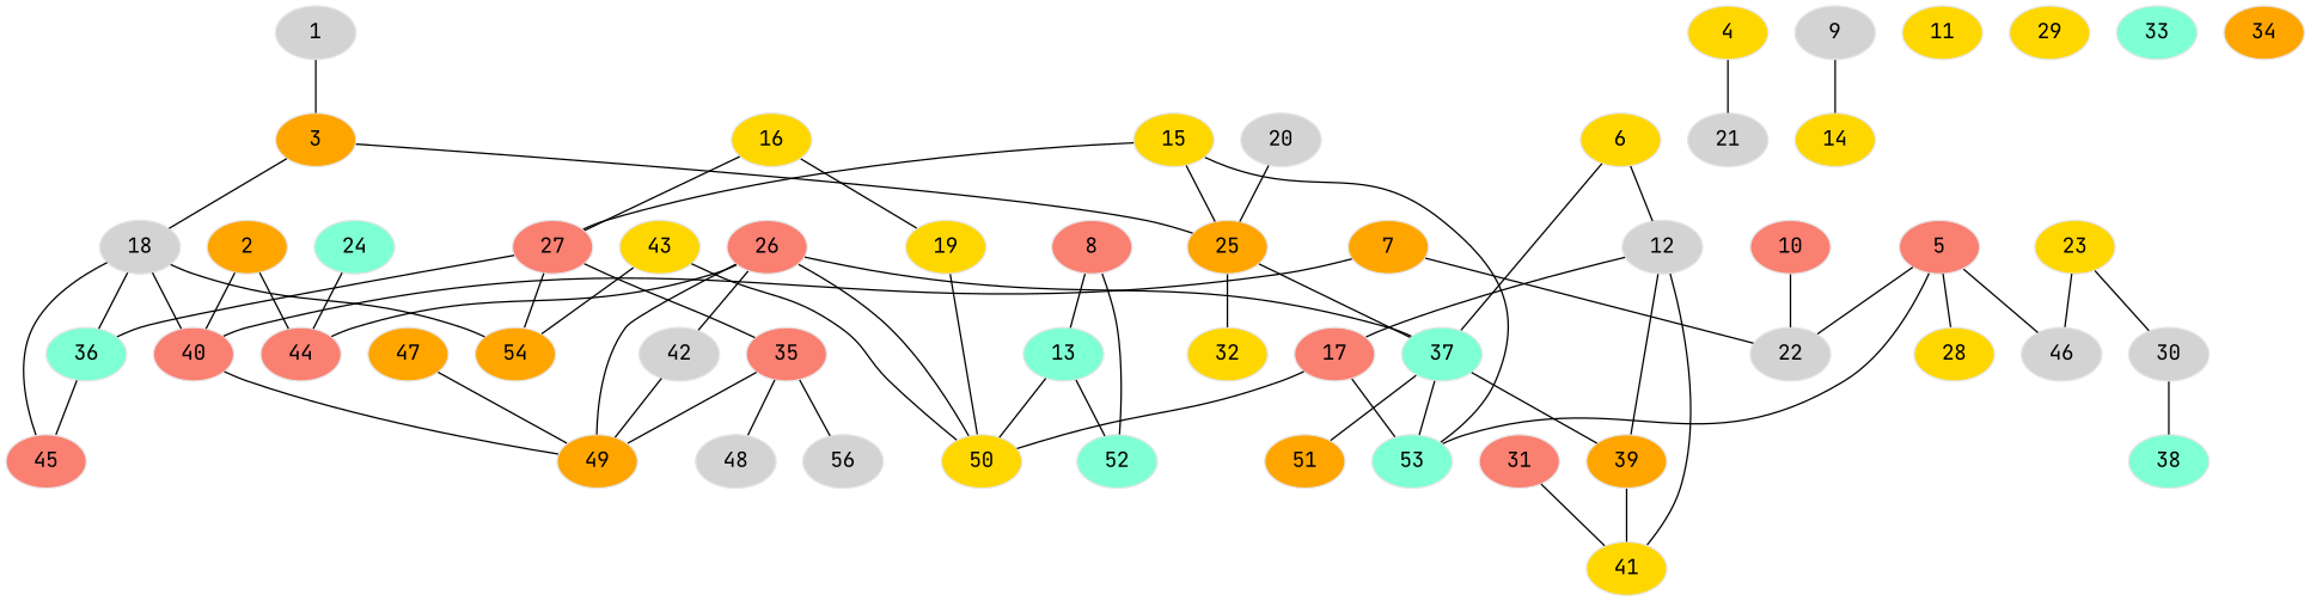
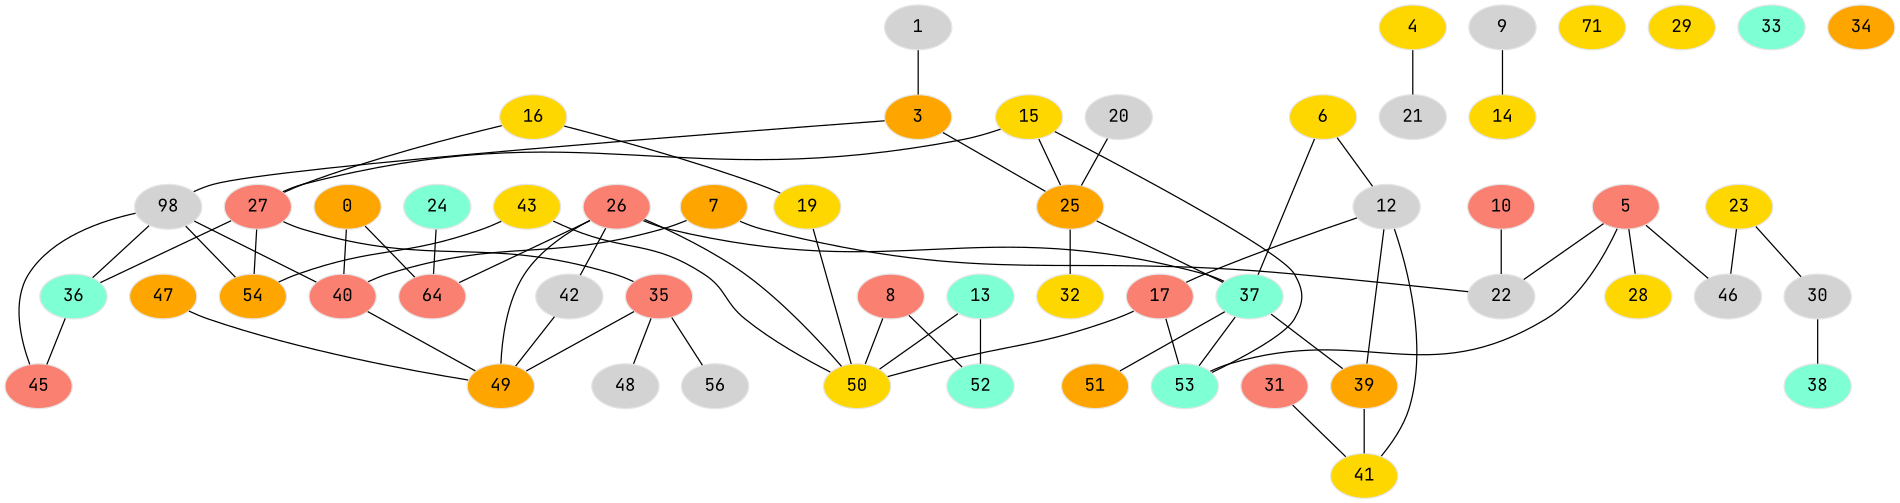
  graph {
    fontname="JetBrains Mono"
    node [color=gray90 fillcolor=gold fontname="JetBrains Mono" style=filled]
    edge [fontname="JetBrains Mono"]
    1 [fillcolor=lightgrey]
    3 [fillcolor=orange]
-   18 [fillcolor=lightgrey]
+   18 [fillcolor=lightgrey label=98]
    25 [fillcolor=orange]
-   2 [fillcolor=orange]
+   2 [fillcolor=orange label=0]
    40 [fillcolor=salmon]
-   44 [fillcolor=salmon]
+   44 [fillcolor=salmon label=64]
    49 [fillcolor=orange]
    36 [fillcolor=aquamarine]
    45 [fillcolor=salmon]
    54 [fillcolor=orange]
    37 [fillcolor=aquamarine]
    32
    21 [fillcolor=lightgrey]
    4
    5 [fillcolor=salmon]
    22 [fillcolor=lightgrey]
    28
    46 [fillcolor=lightgrey]
    53 [fillcolor=aquamarine]
    12 [fillcolor=lightgrey]
    6
    17 [fillcolor=salmon]
    39 [fillcolor=orange]
    41
    51 [fillcolor=orange]
    7 [fillcolor=orange]
    8 [fillcolor=salmon]
    50
    52 [fillcolor=aquamarine]
    9 [fillcolor=lightgrey]
    14
    10 [fillcolor=salmon]
-   11
+   11 [label=71]
    13 [fillcolor=aquamarine]
    15
    27 [fillcolor=salmon]
    35 [fillcolor=salmon]
    16
    19
    20 [fillcolor=lightgrey]
    23
    30 [fillcolor=lightgrey]
    38 [fillcolor=aquamarine]
    24 [fillcolor=aquamarine]
    26 [fillcolor=salmon]
    42 [fillcolor=lightgrey]
    48 [fillcolor=lightgrey]
    56 [fillcolor=lightgrey]
    29
    31 [fillcolor=salmon]
    33 [fillcolor=aquamarine]
    34 [fillcolor=orange]
    43
    47 [fillcolor=orange]
    1 -- 3
    3 -- 18
    3 -- 25
    18 -- 40
    18 -- 36
    18 -- 45
    18 -- 54
    25 -- 37
    25 -- 32
    2 -- 40
    2 -- 44
    40 -- 49
    36 -- 45
    37 -- 53
    37 -- 39
    37 -- 51
    4 -- 21
    5 -- 22
    5 -- 28
    5 -- 46
    5 -- 53
    12 -- 17
    12 -- 39
    12 -- 41
    6 -- 37
    6 -- 12
    17 -- 53
    17 -- 50
    39 -- 41
    7 -- 40
    7 -- 22
-   8 -- 13
+   8 -- 50
    8 -- 52
    9 -- 14
    10 -- 22
    13 -- 50
    13 -- 52
    15 -- 25
    15 -- 53
    15 -- 27
    27 -- 36
    27 -- 54
    27 -- 35
    35 -- 49
    35 -- 48
    35 -- 56
    16 -- 27
    16 -- 19
    19 -- 50
    20 -- 25
    23 -- 46
    23 -- 30
    30 -- 38
    24 -- 44
    26 -- 44
    26 -- 49
    26 -- 37
    26 -- 50
    26 -- 42
    42 -- 49
    31 -- 41
    43 -- 54
    43 -- 50
    47 -- 49
  }
